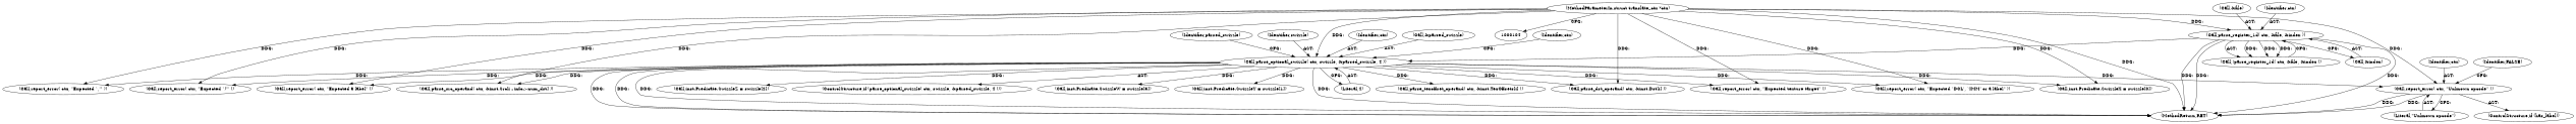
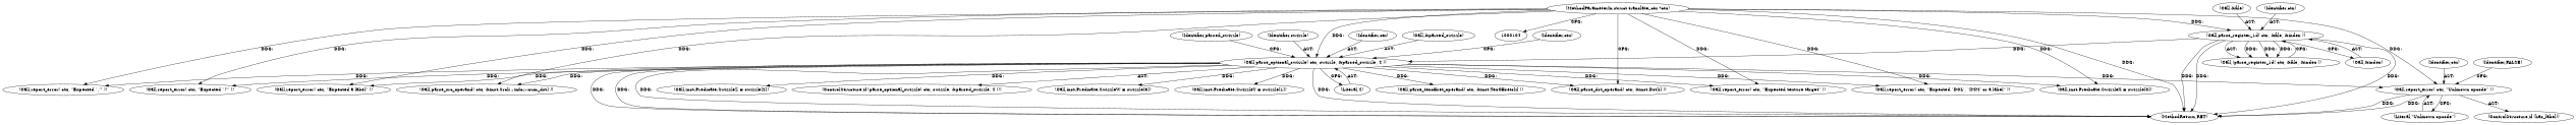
  digraph {
    n1 [label="(Call,report_error( ctx, \"Unknown opcode\" ))"]
    n2 [label="(Literal,\"Unknown opcode\")"]
    n3 [label="(ControlStructure,if (has_label))"]
    n4 [label="(MethodReturn,RET)"]
    n5 [label="(Call,parse_optional_swizzle( ctx, swizzle, &parsed_swizzle, 4 ))"]
    n6 [label="(Call,report_error( ctx, \"Expected `,'\" ))"]
    n7 [label="(Literal,4)"]
    n8 [label="(Call,report_error( ctx, \"Expected a label\" ))"]
    n9 [label="(Call,parse_src_operand( ctx, &inst.Src[i - info->num_dst] ))"]
    n10 [label="(Call,parse_texoffset_operand( ctx, &inst.TexOffsets[i] ))"]
    n11 [label="(Call,parse_dst_operand( ctx, &inst.Dst[i] ))"]
    n12 [label="(Call,report_error( ctx, \"Expected texture target\" ))"]
    n13 [label="(Call,report_error( ctx, \"Expected `DCL', `IMM' or a label\" ))"]
    n14 [label="(Call,inst.Predicate.SwizzleX = swizzle[0])"]
    n15 [label="(Call,inst.Predicate.SwizzleZ = swizzle[2])"]
    n16 [label="(ControlStructure,if (parse_optional_swizzle( ctx, swizzle, &parsed_swizzle, 4 )))"]
    n17 [label="(Call,inst.Predicate.SwizzleW = swizzle[3])"]
    n18 [label="(Call,inst.Predicate.SwizzleY = swizzle[1])"]
    n19 [label="(Call,report_error( ctx, \"Expected `)'\" ))"]
    n20 [label="(Call,parse_register_1d( ctx, &file, &index ))"]
    n21 [label="(Call,&index)"]
    n22 [label="(Call,!parse_register_1d( ctx, &file, &index ))"]
    n23 [label="(MethodParameterIn,struct translate_ctx *ctx)"]
    1000104
    n25 [label="(Identifier,ctx)"]
    n26 [label="(Identifier,FALSE)"]
    n27 [label="(Call,&file)"]
    n28 [label="(Call,&parsed_swizzle)"]
    n29 [label="(Identifier,ctx)"]
    n30 [label="(Identifier,ctx)"]
    n31 [label="(Identifier,ctx)"]
    n32 [label="(Identifier,parsed_swizzle)"]
    n33 [label="(Identifier,swizzle)"]
    n1 -> n2 [label="CFG: "]
    n1 -> n3 [label="AST: "]
    n1 -> n4 [label="DDG: "]
    n1 -> n4 [label="DDG: "]
    n2 -> n1 [label="AST: "]
    n5 -> n1 [label="DDG: "]
    n5 -> n4 [label="DDG: "]
    n5 -> n4 [label="DDG: "]
    n5 -> n4 [label="DDG: "]
    n5 -> n4 [label="DDG: "]
    n5 -> n6 [label="DDG: "]
    n5 -> n7 [label="CFG: "]
    n5 -> n8 [label="DDG: "]
    n5 -> n9 [label="DDG: "]
    n5 -> n10 [label="DDG: "]
    n5 -> n11 [label="DDG: "]
    n5 -> n12 [label="DDG: "]
    n5 -> n13 [label="DDG: "]
    n5 -> n14 [label="DDG: "]
    n5 -> n15 [label="DDG: "]
    n5 -> n16 [label="AST: "]
    n5 -> n17 [label="DDG: "]
    n5 -> n18 [label="DDG: "]
    n5 -> n19 [label="DDG: "]
    n7 -> n5 [label="AST: "]
    n20 -> n4 [label="DDG: "]
    n20 -> n4 [label="DDG: "]
    n20 -> n4 [label="DDG: "]
    n20 -> n5 [label="DDG: "]
    n20 -> n21 [label="CFG: "]
    n20 -> n22 [label="AST: "]
    n20 -> n22 [label="DDG: "]
    n20 -> n22 [label="DDG: "]
    n20 -> n22 [label="DDG: "]
    n21 -> n20 [label="AST: "]
    n22 -> n20 [label="CFG: "]
    n23 -> n1 [label="DDG: "]
    n23 -> n4 [label="DDG: "]
    n23 -> n5 [label="DDG: "]
    n23 -> n6 [label="DDG: "]
    n23 -> n8 [label="DDG: "]
    n23 -> n9 [label="DDG: "]
-   n23 -> n11 [label="DDG: "]
+   n23 -> n11 [label="CFG: "]
    n23 -> n12 [label="DDG: "]
    n23 -> n13 [label="DDG: "]
    n23 -> n14 [label="DDG: "]
    n23 -> n19 [label="DDG: "]
    n23 -> n20 [label="DDG: "]
    n23 -> 1000104 [label="CFG: "]
    n25 -> n5 [label="AST: "]
    n26 -> n1 [label="CFG: "]
    n27 -> n20 [label="AST: "]
    n28 -> n5 [label="AST: "]
    n29 -> n1 [label="AST: "]
    n30 -> n20 [label="AST: "]
    n31 -> n5 [label="CFG: "]
    n32 -> n5 [label="CFG: "]
    n33 -> n5 [label="AST: "]
  }
